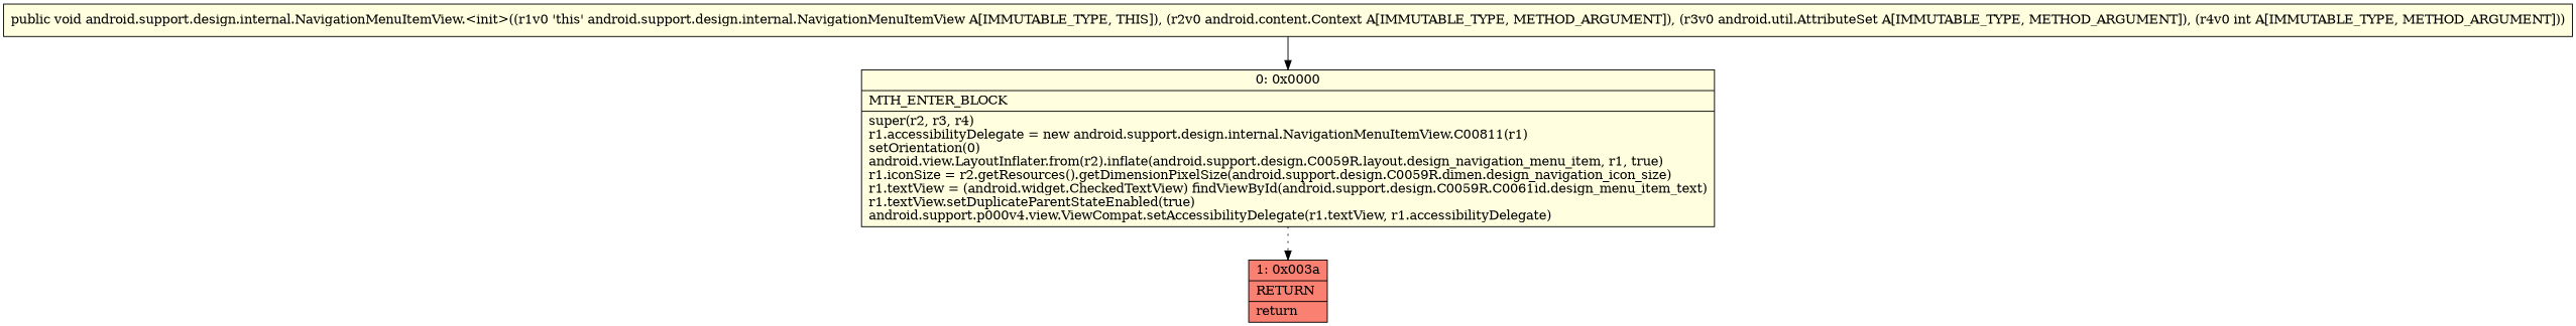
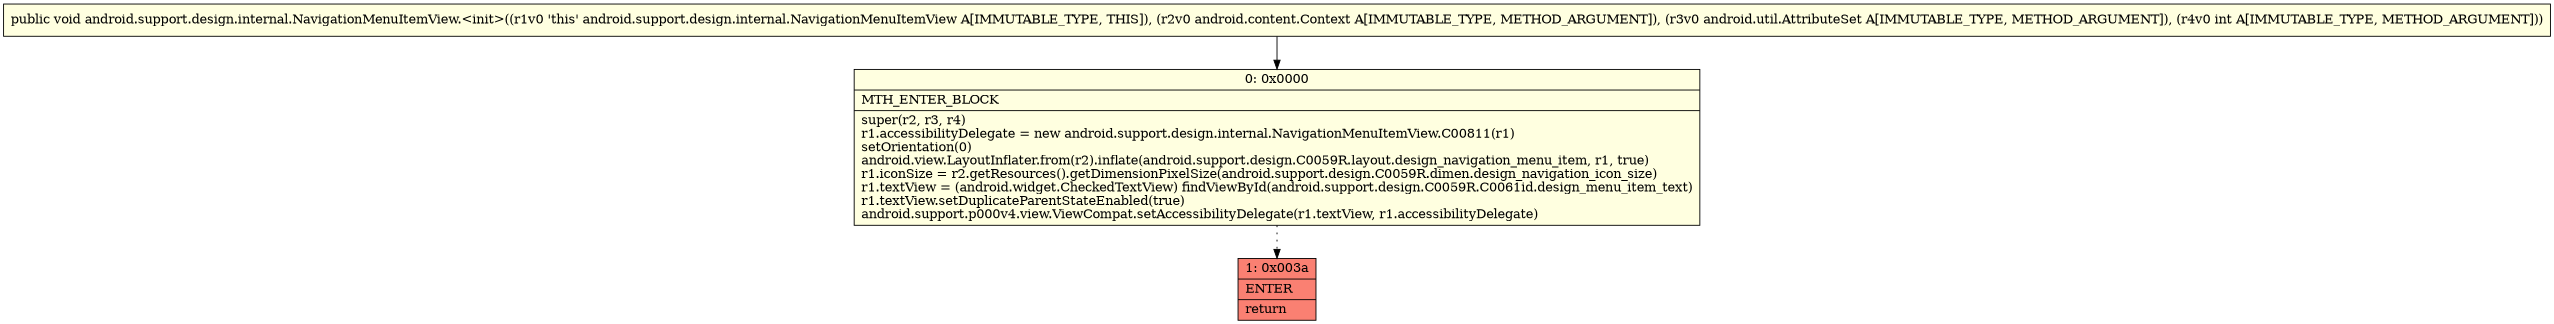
  digraph {
    node [shape=record style=filled fillcolor=lightyellow]
    n1 [label="{0\:\ 0x0000|MTH_ENTER_BLOCK\l|super(r2, r3, r4)\lr1.accessibilityDelegate = new android.support.design.internal.NavigationMenuItemView.C00811(r1)\lsetOrientation(0)\landroid.view.LayoutInflater.from(r2).inflate(android.support.design.C0059R.layout.design_navigation_menu_item, r1, true)\lr1.iconSize = r2.getResources().getDimensionPixelSize(android.support.design.C0059R.dimen.design_navigation_icon_size)\lr1.textView = (android.widget.CheckedTextView) findViewById(android.support.design.C0059R.C0061id.design_menu_item_text)\lr1.textView.setDuplicateParentStateEnabled(true)\landroid.support.p000v4.view.ViewCompat.setAccessibilityDelegate(r1.textView, r1.accessibilityDelegate)\l}"]
-   n2 [label="{1\:\ 0x003a|RETURN\l|return\l}" fillcolor=salmon]
+   n2 [label="{1\:\ 0x003a|ENTER\l|return\l}" fillcolor=salmon]
    n3 [label="{public void android.support.design.internal.NavigationMenuItemView.\<init\>((r1v0 'this' android.support.design.internal.NavigationMenuItemView A[IMMUTABLE_TYPE, THIS]), (r2v0 android.content.Context A[IMMUTABLE_TYPE, METHOD_ARGUMENT]), (r3v0 android.util.AttributeSet A[IMMUTABLE_TYPE, METHOD_ARGUMENT]), (r4v0 int A[IMMUTABLE_TYPE, METHOD_ARGUMENT])) }"]
    n1 -> n2 [style=dotted]
    n3 -> n1 [style=solid]
  }
